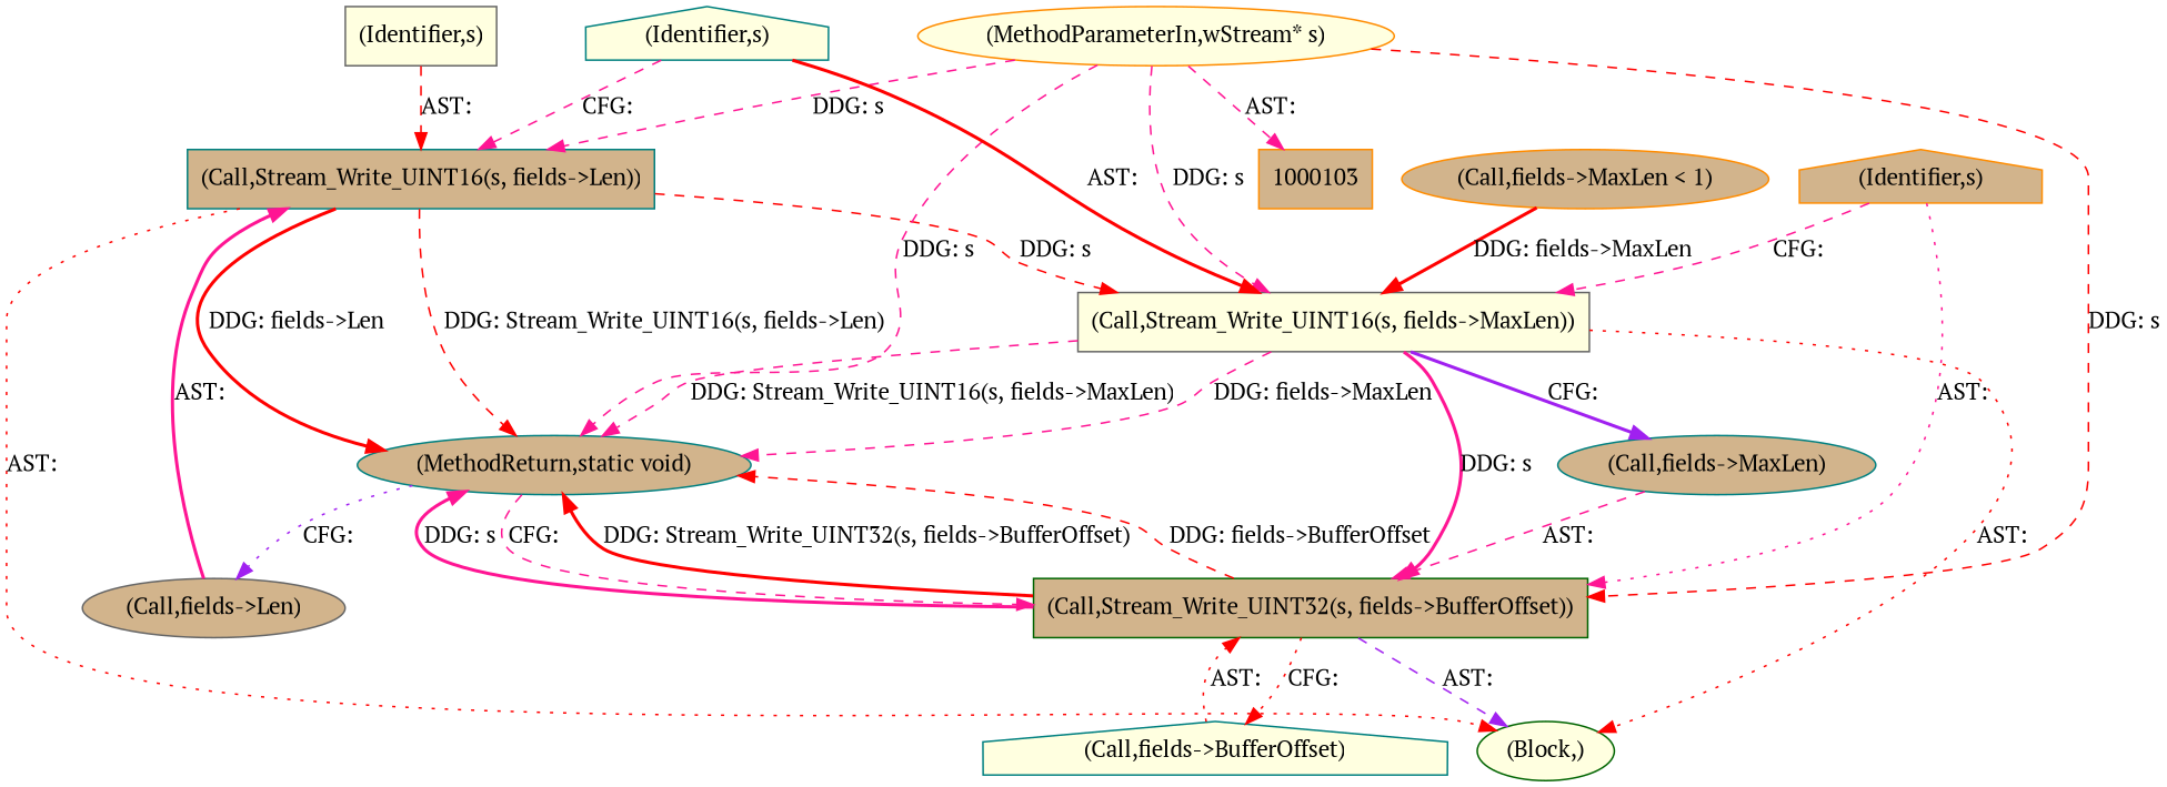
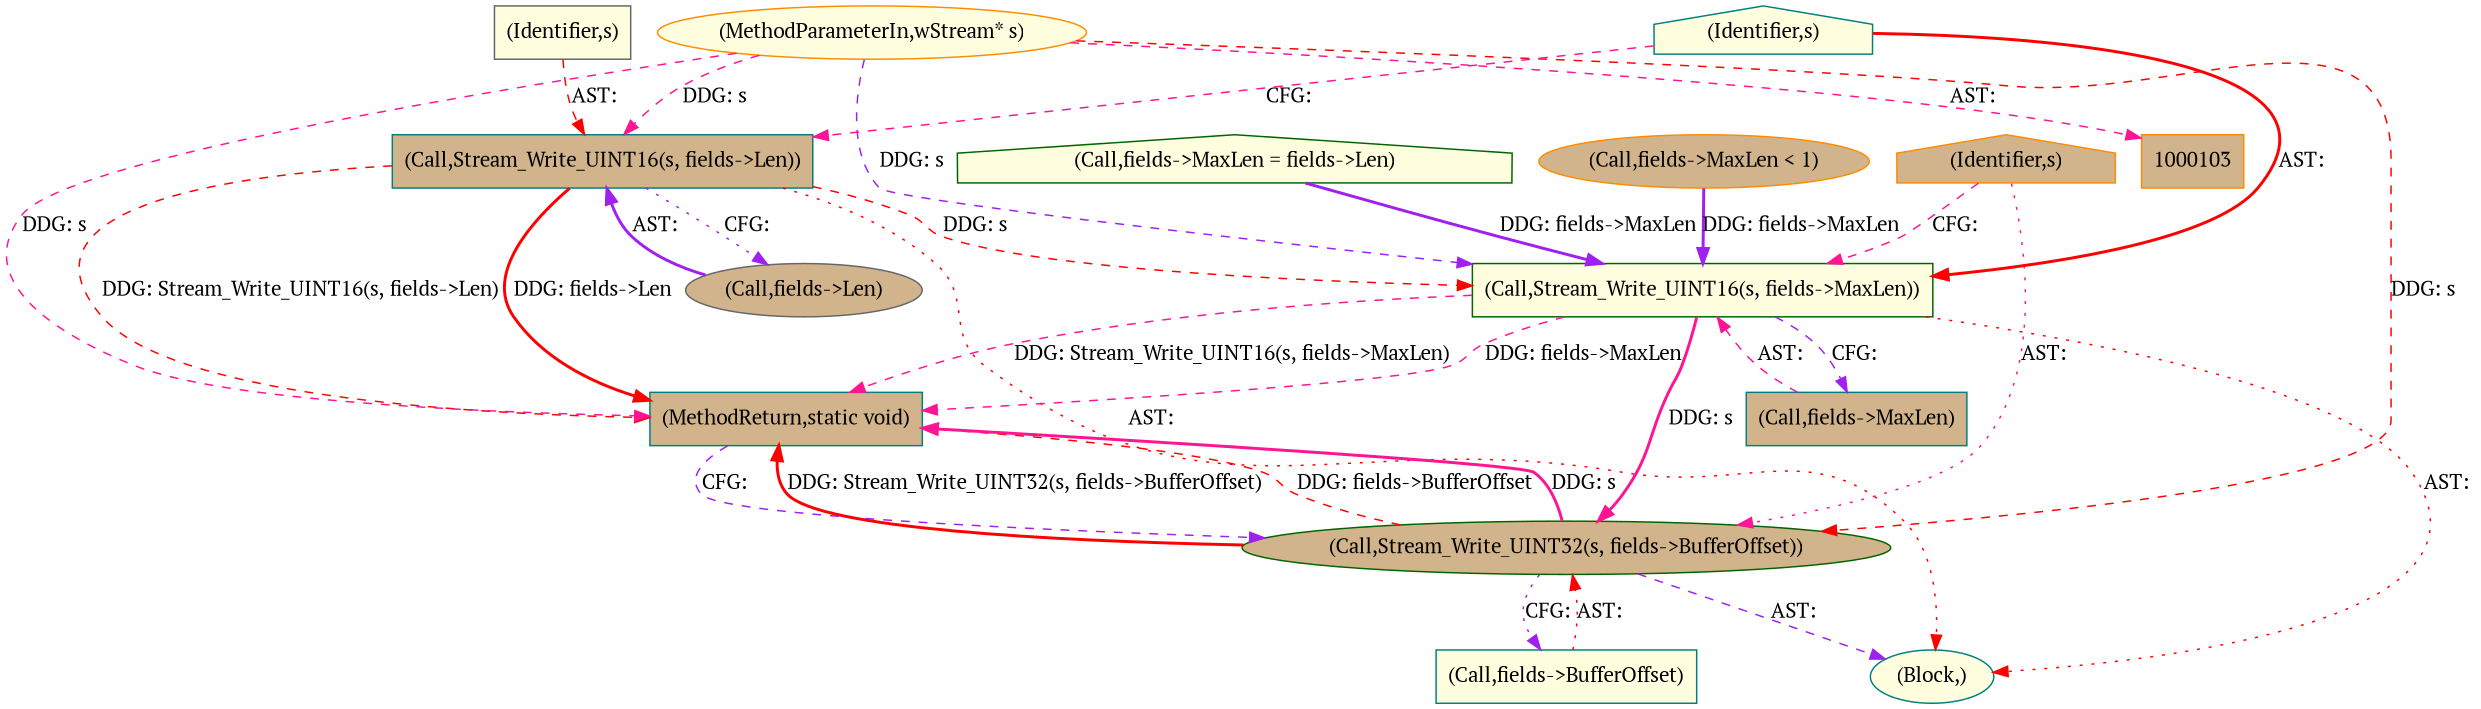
  digraph {
    fontname="PT Serif"
    node [color=teal fillcolor=tan fontname="PT Serif" shape=ellipse style=filled]
    edge [color=red fontname="PT Serif" style=dashed]
    n1 [label="(Call,Stream_Write_UINT16(s, fields->Len))" shape=box]
-   n2 [color=gray40 fillcolor=lightyellow label="(Call,Stream_Write_UINT16(s, fields->MaxLen))" shape=box]
+   n2 [color=darkgreen fillcolor=lightyellow label="(Call,Stream_Write_UINT16(s, fields->MaxLen))" shape=box]
    n3 [color=gray40 label="(Call,fields->Len)"]
-   n4 [label="(MethodReturn,static void)"]
-   n5 [color=darkgreen fillcolor=lightyellow label="(Block,)"]
-   n6 [color=darkgreen label="(Call,Stream_Write_UINT32(s, fields->BufferOffset))" shape=box]
-   n7 [label="(Call,fields->MaxLen)"]
+   n4 [label="(MethodReturn,static void)" shape=box]
+   n5 [fillcolor=lightyellow label="(Block,)"]
+   n6 [color=darkgreen label="(Call,Stream_Write_UINT32(s, fields->BufferOffset))"]
+   n7 [label="(Call,fields->MaxLen)" shape=box]
    n8 [color=darkorange fillcolor=lightyellow label="(MethodParameterIn,wStream* s)"]
    1000103 [color=darkorange shape=box]
-   n10 [fillcolor=lightyellow label="(Call,fields->BufferOffset)" shape=house]
+   n10 [fillcolor=lightyellow label="(Call,fields->BufferOffset)" shape=box]
+   n11 [color=darkgreen fillcolor=lightyellow label="(Call,fields->MaxLen = fields->Len)" shape=house]
    n12 [color=gray40 fillcolor=lightyellow label="(Identifier,s)" shape=box]
    n13 [color=darkorange label="(Identifier,s)" shape=house]
    n14 [color=darkorange label="(Call,fields->MaxLen < 1)"]
    n15 [fillcolor=lightyellow label="(Identifier,s)" shape=house]
    n1 -> n2 [label="DDG: s"]
-   n4 -> n3 [color=purple label="CFG: " style=dotted]
+   n1 -> n3 [color=purple label="CFG: " style=dotted]
    n1 -> n4 [label="DDG: fields->Len" style=bold]
    n1 -> n4 [label="DDG: Stream_Write_UINT16(s, fields->Len)"]
    n1 -> n5 [label="AST: " style=dotted]
    n2 -> n4 [color=deeppink label="DDG: Stream_Write_UINT16(s, fields->MaxLen)"]
    n2 -> n4 [color=deeppink label="DDG: fields->MaxLen"]
    n2 -> n5 [label="AST: " style=dotted]
    n2 -> n6 [color=deeppink label="DDG: s" style=bold]
-   n2 -> n7 [color=purple label="CFG: " style=bold]
-   n3 -> n1 [color=deeppink label="AST: " style=bold]
-   n4 -> n6 [color=deeppink label="CFG: "]
+   n2 -> n7 [color=purple label="CFG: "]
+   n3 -> n1 [color=purple label="AST: " style=bold]
+   n4 -> n6 [color=purple label="CFG: "]
    n6 -> n4 [label="DDG: Stream_Write_UINT32(s, fields->BufferOffset)" style=bold]
    n6 -> n4 [label="DDG: fields->BufferOffset"]
    n6 -> n4 [color=deeppink label="DDG: s" style=bold]
    n6 -> n5 [color=purple label="AST: "]
-   n6 -> n10 [label="CFG: " style=dotted]
-   n7 -> n6 [color=deeppink label="AST: "]
+   n6 -> n10 [color=purple label="CFG: " style=dotted]
+   n7 -> n2 [color=deeppink label="AST: "]
    n8 -> n1 [color=deeppink label="DDG: s"]
-   n8 -> n2 [color=deeppink label="DDG: s"]
+   n8 -> n2 [color=purple label="DDG: s"]
    n8 -> n4 [color=deeppink label="DDG: s"]
    n8 -> n6 [label="DDG: s"]
    n8 -> 1000103 [color=deeppink label="AST: "]
    n10 -> n6 [label="AST: " style=dotted]
+   n11 -> n2 [color=purple label="DDG: fields->MaxLen" style=bold]
    n12 -> n1 [label="AST: "]
    n13 -> n2 [color=deeppink label="CFG: "]
    n13 -> n6 [color=deeppink label="AST: " style=dotted]
-   n14 -> n2 [label="DDG: fields->MaxLen" style=bold]
+   n14 -> n2 [color=purple label="DDG: fields->MaxLen" style=bold]
    n15 -> n1 [color=deeppink label="CFG: "]
    n15 -> n2 [label="AST: " style=bold]
  }
